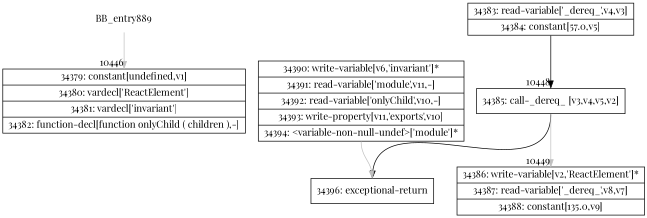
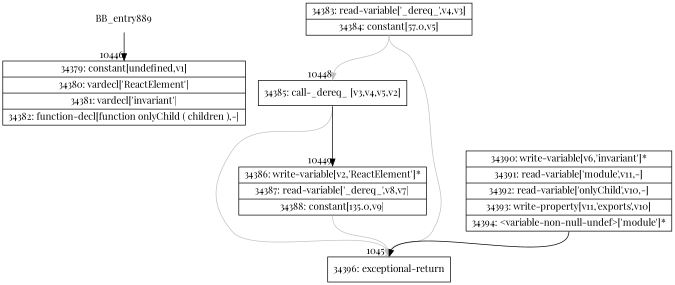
  digraph {
    fontname="Playfair Display"
    rankdir=TD
    node [fontname="Playfair Display" shape=record]
    edge [fontname="Playfair Display" headport=n tailport=s color=gray]
    n1 [label=BB_entry889 shape=none]
    n2 [label="{34379: constant[undefined,v1]|34380: vardecl['ReactElement']|34381: vardecl['invariant']|34382: function-decl[function onlyChild ( children ),-]}"]
    n3 [label="{34383: read-variable['_dereq_',v4,v3]|34384: constant[57.0,v5]}"]
    n4 [label="{34385: call-_dereq_ [v3,v4,v5,v2]}"]
    n5 [label="{34396: exceptional-return}"]
    n6 [label="{34386: write-variable[v2,'ReactElement']*|34387: read-variable['_dereq_',v8,v7]|34388: constant[135.0,v9]}"]
    n7 [label="{34390: write-variable[v6,'invariant']*|34391: read-variable['module',v11,-]|34392: read-variable['onlyChild',v10,-]|34393: write-property[v11,'exports',v10]|34394: \<variable-non-null-undef\>['module']*}"]
-   n1 -> n2 [headlabel="    10446"]
-   n3 -> n4 [headlabel="      10448" color=""]
-   n4 -> n5 [color=black]
-   n4 -> n6 [headlabel="      10449"]
-   n7 -> n5
+   n1 -> n2 [headlabel="    10446" color=""]
+   n3 -> n4 [headlabel="      10448"]
+   n3 -> n5 [headlabel="      10453"]
+   n4 -> n5
+   n4 -> n6 [headlabel="      10449" color=""]
+   n6 -> n5
+   n7 -> n5 [color=black]
  }
